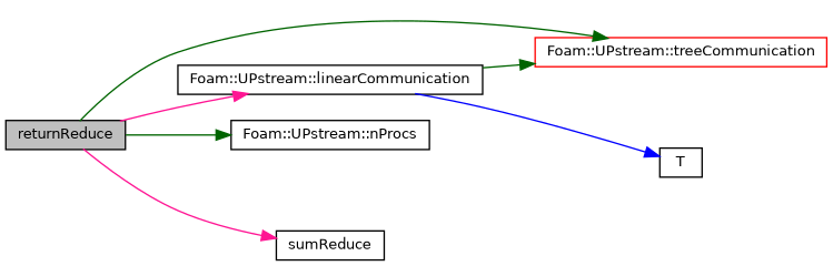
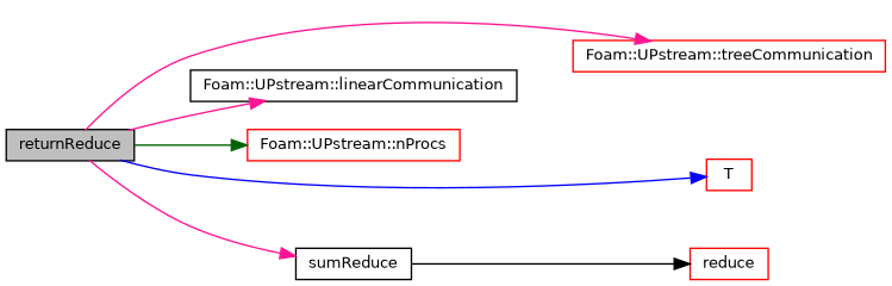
  digraph {
    rankdir=LR
    node [color=red fontname=Helvetica fontsize=10 shape=record]
    edge [color=deeppink fontname=Helvetica fontsize=10 labelfontname=Helvetica labelfontsize=10 style=solid]
    n1 [color=black fillcolor=grey75 fontcolor=black height=0.2 label=returnReduce style=filled width=0.4]
    n2 [color=black height=0.2 label="Foam::UPstream::linearCommunication" width=0.4]
    n3 [height=0.2 label="Foam::UPstream::treeCommunication" width=0.4]
-   n4 [color=black height=0.2 label="Foam::UPstream::nProcs" width=0.4]
+   n4 [height=0.2 label="Foam::UPstream::nProcs" width=0.4]
    n5 [color=black height=0.2 label=sumReduce width=0.4]
-   n6 [color=black height=0.2 label=T width=0.4]
+   n6 [height=0.2 label=T width=0.4]
+   n7 [height=0.2 label=reduce width=0.4]
    n1 -> n2
-   n1 -> n3 [color=darkgreen]
+   n1 -> n3
    n1 -> n4 [color=darkgreen]
    n1 -> n5
-   n2 -> n6 [color=blue]
-   n2 -> n3 [color=darkgreen]
+   n1 -> n6 [color=blue]
+   n5 -> n7 [color=black]
  }
